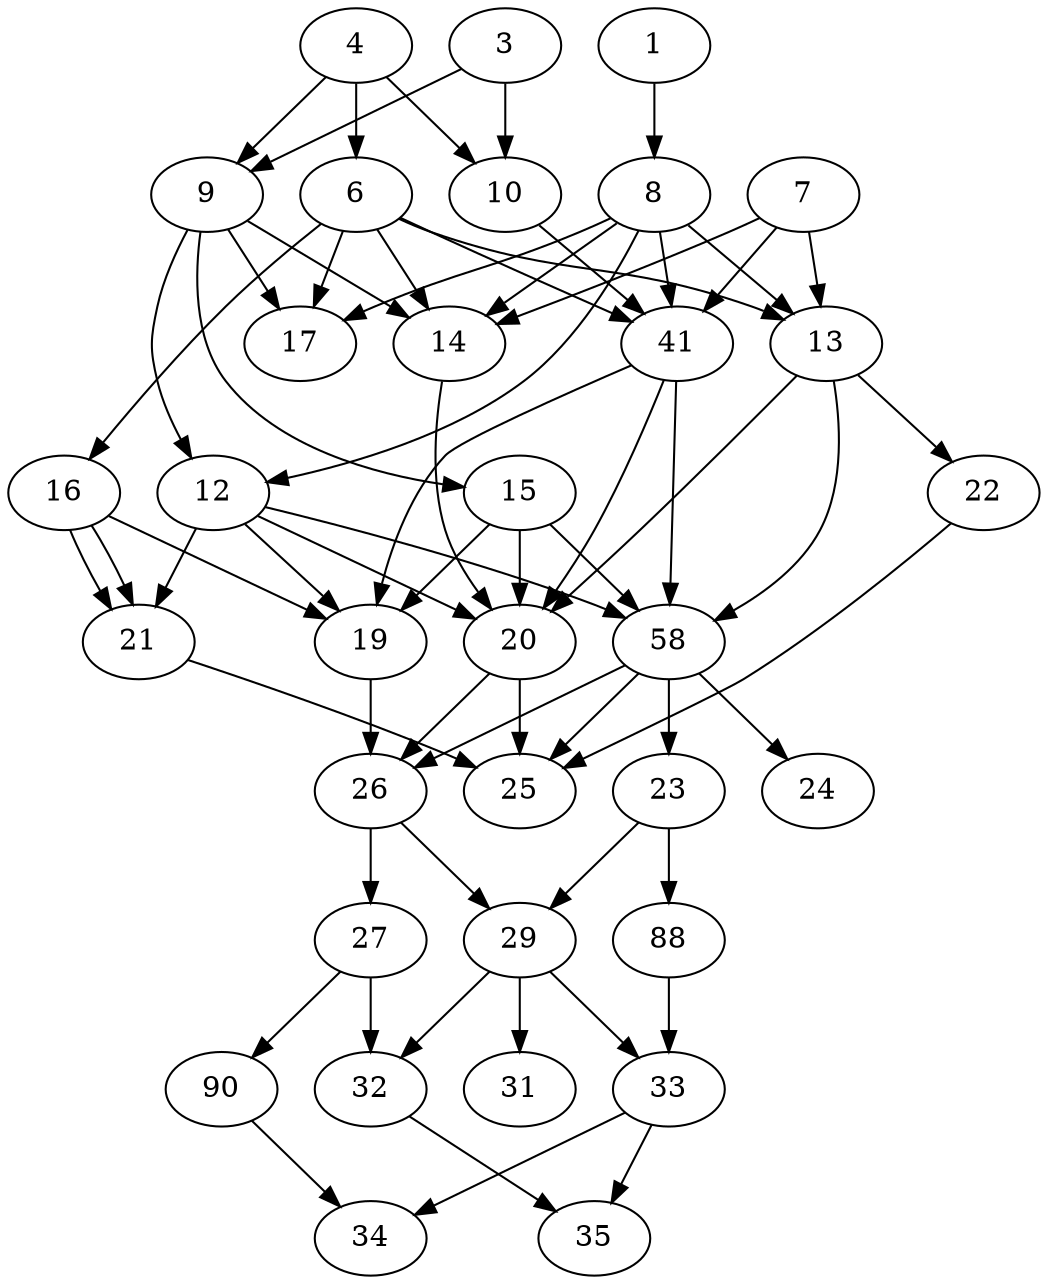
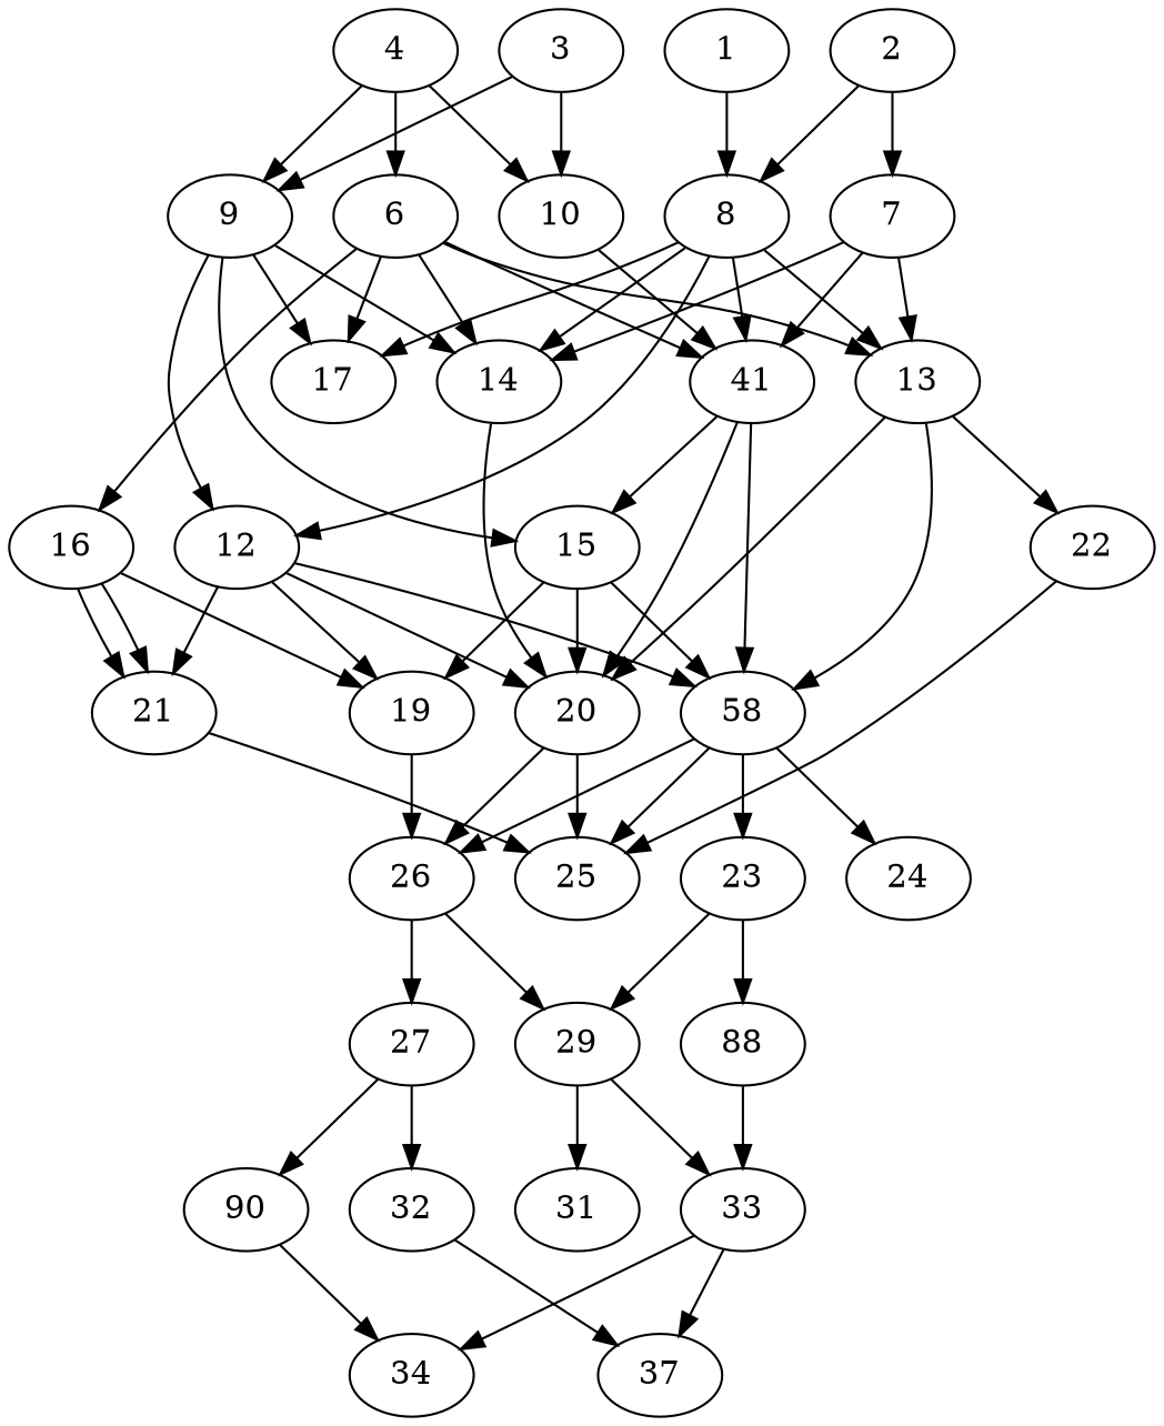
  digraph {
    node [alpha=0.06]
    1 [expect_size=11323392]
    8 [alpha=0.15 expect_size=12969984]
    n3 [expect_size=28972032 label=41]
    13 [alpha=0.05 expect_size=9162752]
    14 [alpha=0.03 expect_size=13676544]
    17 [alpha=0.15 expect_size=19160064]
    12 [alpha=0.07 expect_size=42562560]
    n8 [alpha=0.12 expect_size=28475392 label=58]
    19 [alpha=0.07 expect_size=17656832]
    20 [alpha=0.09 expect_size=37599232]
    22 [alpha=0.13 expect_size=47495168]
    21 [alpha=0.13 expect_size=33602560]
+   2 [expect_size=44137472]
    7 [alpha=0.04 expect_size=38461440]
    3 [alpha=0.02 expect_size=26778624]
    9 [alpha=0.08 expect_size=42767360]
    10 [alpha=0.18 expect_size=11261952]
    15 [alpha=0.15 expect_size=33100800]
    4 [alpha=0.08 expect_size=29936640]
    6 [alpha=0.04 expect_size=38219776]
    16 [alpha=0.03 expect_size=9426944]
    23 [alpha=0.03 expect_size=15798272]
    24 [alpha=0.03 expect_size=27189248]
    25 [alpha=0.13 expect_size=33331200]
    26 [alpha=0.17 expect_size=20417536]
    n26 [alpha=0.18 expect_size=16178176 label=88]
    29 [alpha=0.15 expect_size=44248064]
    27 [alpha=0.16 expect_size=28402688]
    33 [alpha=0.20 expect_size=49092608]
    32 [alpha=0.12 expect_size=18149376]
    31 [expect_size=35352576]
    n32 [alpha=0.16 expect_size=14621696 label=90]
    34 [alpha=0.11 expect_size=8161280]
-   35 [alpha=0.14 expect_size=14422016]
+   35 [alpha=0.14 expect_size=14422016 label=37]
    1 -> 8
    8 -> n3
    8 -> 13
    8 -> 14
    8 -> 17
    8 -> 12
    n3 -> n8
-   n3 -> 19
+   n3 -> 15
    n3 -> 20
    13 -> n8
    13 -> 20
    13 -> 22
    14 -> 20
    12 -> n8
    12 -> 19
    12 -> 20
    12 -> 21
    n8 -> 23
    n8 -> 24
    n8 -> 25
    n8 -> 26
    19 -> 26
    20 -> 25
    20 -> 26
    22 -> 25
    21 -> 25
+   2 -> 8
+   2 -> 7
    7 -> n3
    7 -> 13
    7 -> 14
    3 -> 9
    3 -> 10
    9 -> 14
    9 -> 17
    9 -> 12
    9 -> 15
    10 -> n3
    15 -> n8
    15 -> 19
    15 -> 20
    4 -> 9
    4 -> 10
    4 -> 6
    6 -> n3
    6 -> 13
    6 -> 14
    6 -> 17
    6 -> 16
    16 -> 19
    16 -> 21
    16 -> 21
    23 -> n26
    23 -> 29
    26 -> 29
    26 -> 27
    n26 -> 33
    29 -> 33
-   29 -> 32
    29 -> 31
    27 -> 32
    27 -> n32
    33 -> 34
    33 -> 35
    32 -> 35
    n32 -> 34
  }
